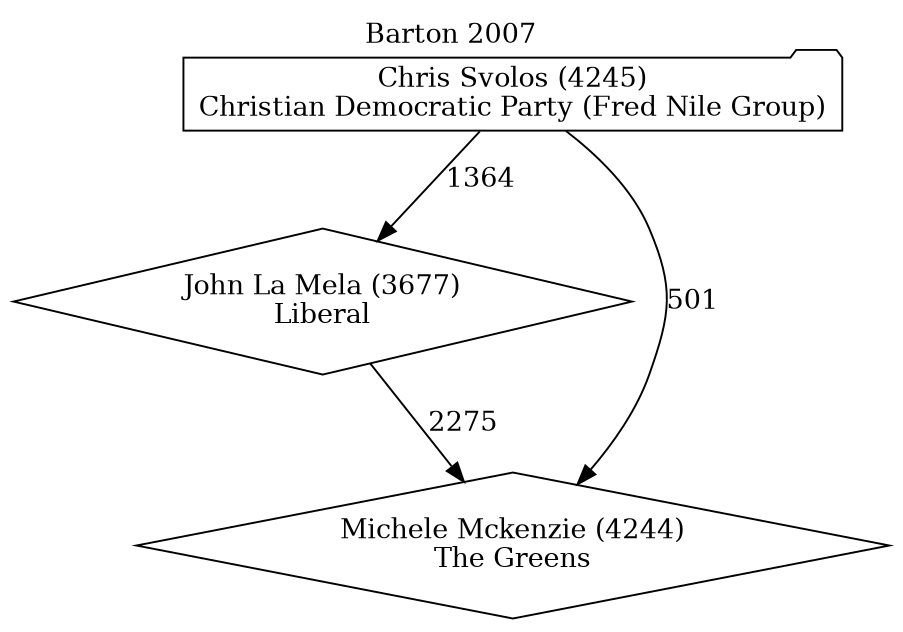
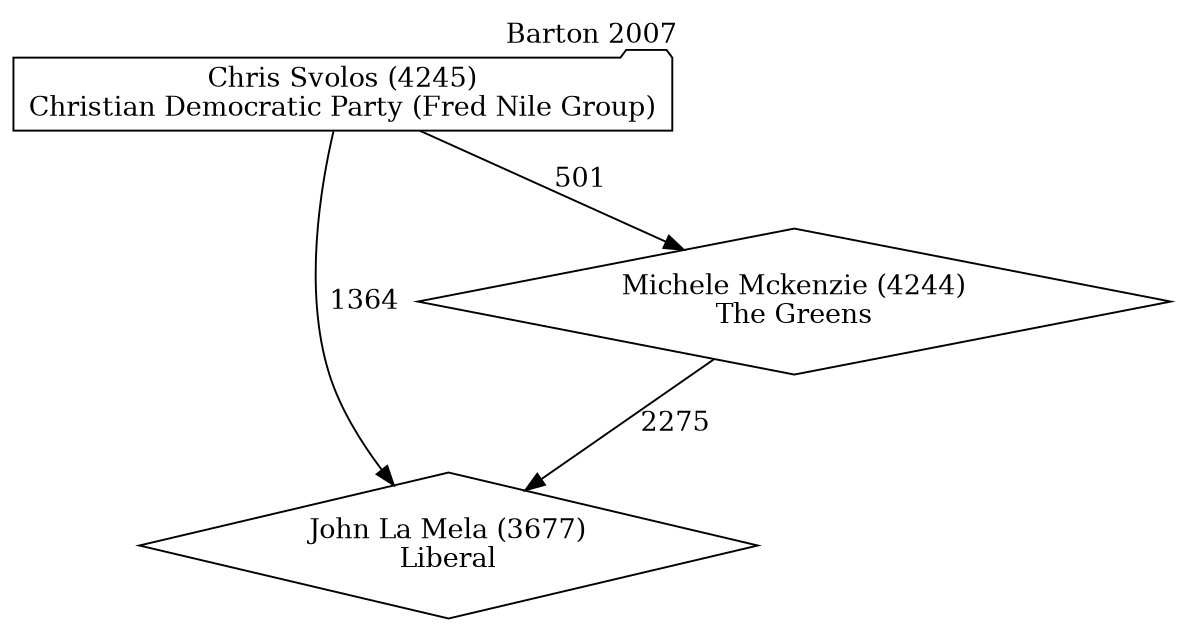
  digraph {
    label="Barton 2007"
    labelloc=t
    mclimit=10
    node [shape=diamond]
    n1 [label="John La Mela (3677)\nLiberal"]
    n2 [label="Michele Mckenzie (4244)\nThe Greens"]
    n3 [label="Chris Svolos (4245)\nChristian Democratic Party (Fred Nile Group)" shape=folder]
-   n1 -> n2 [label=2275]
+   n2 -> n1 [label=2275]
    n3 -> n1 [label=1364]
    n3 -> n2 [label=501]
  }
